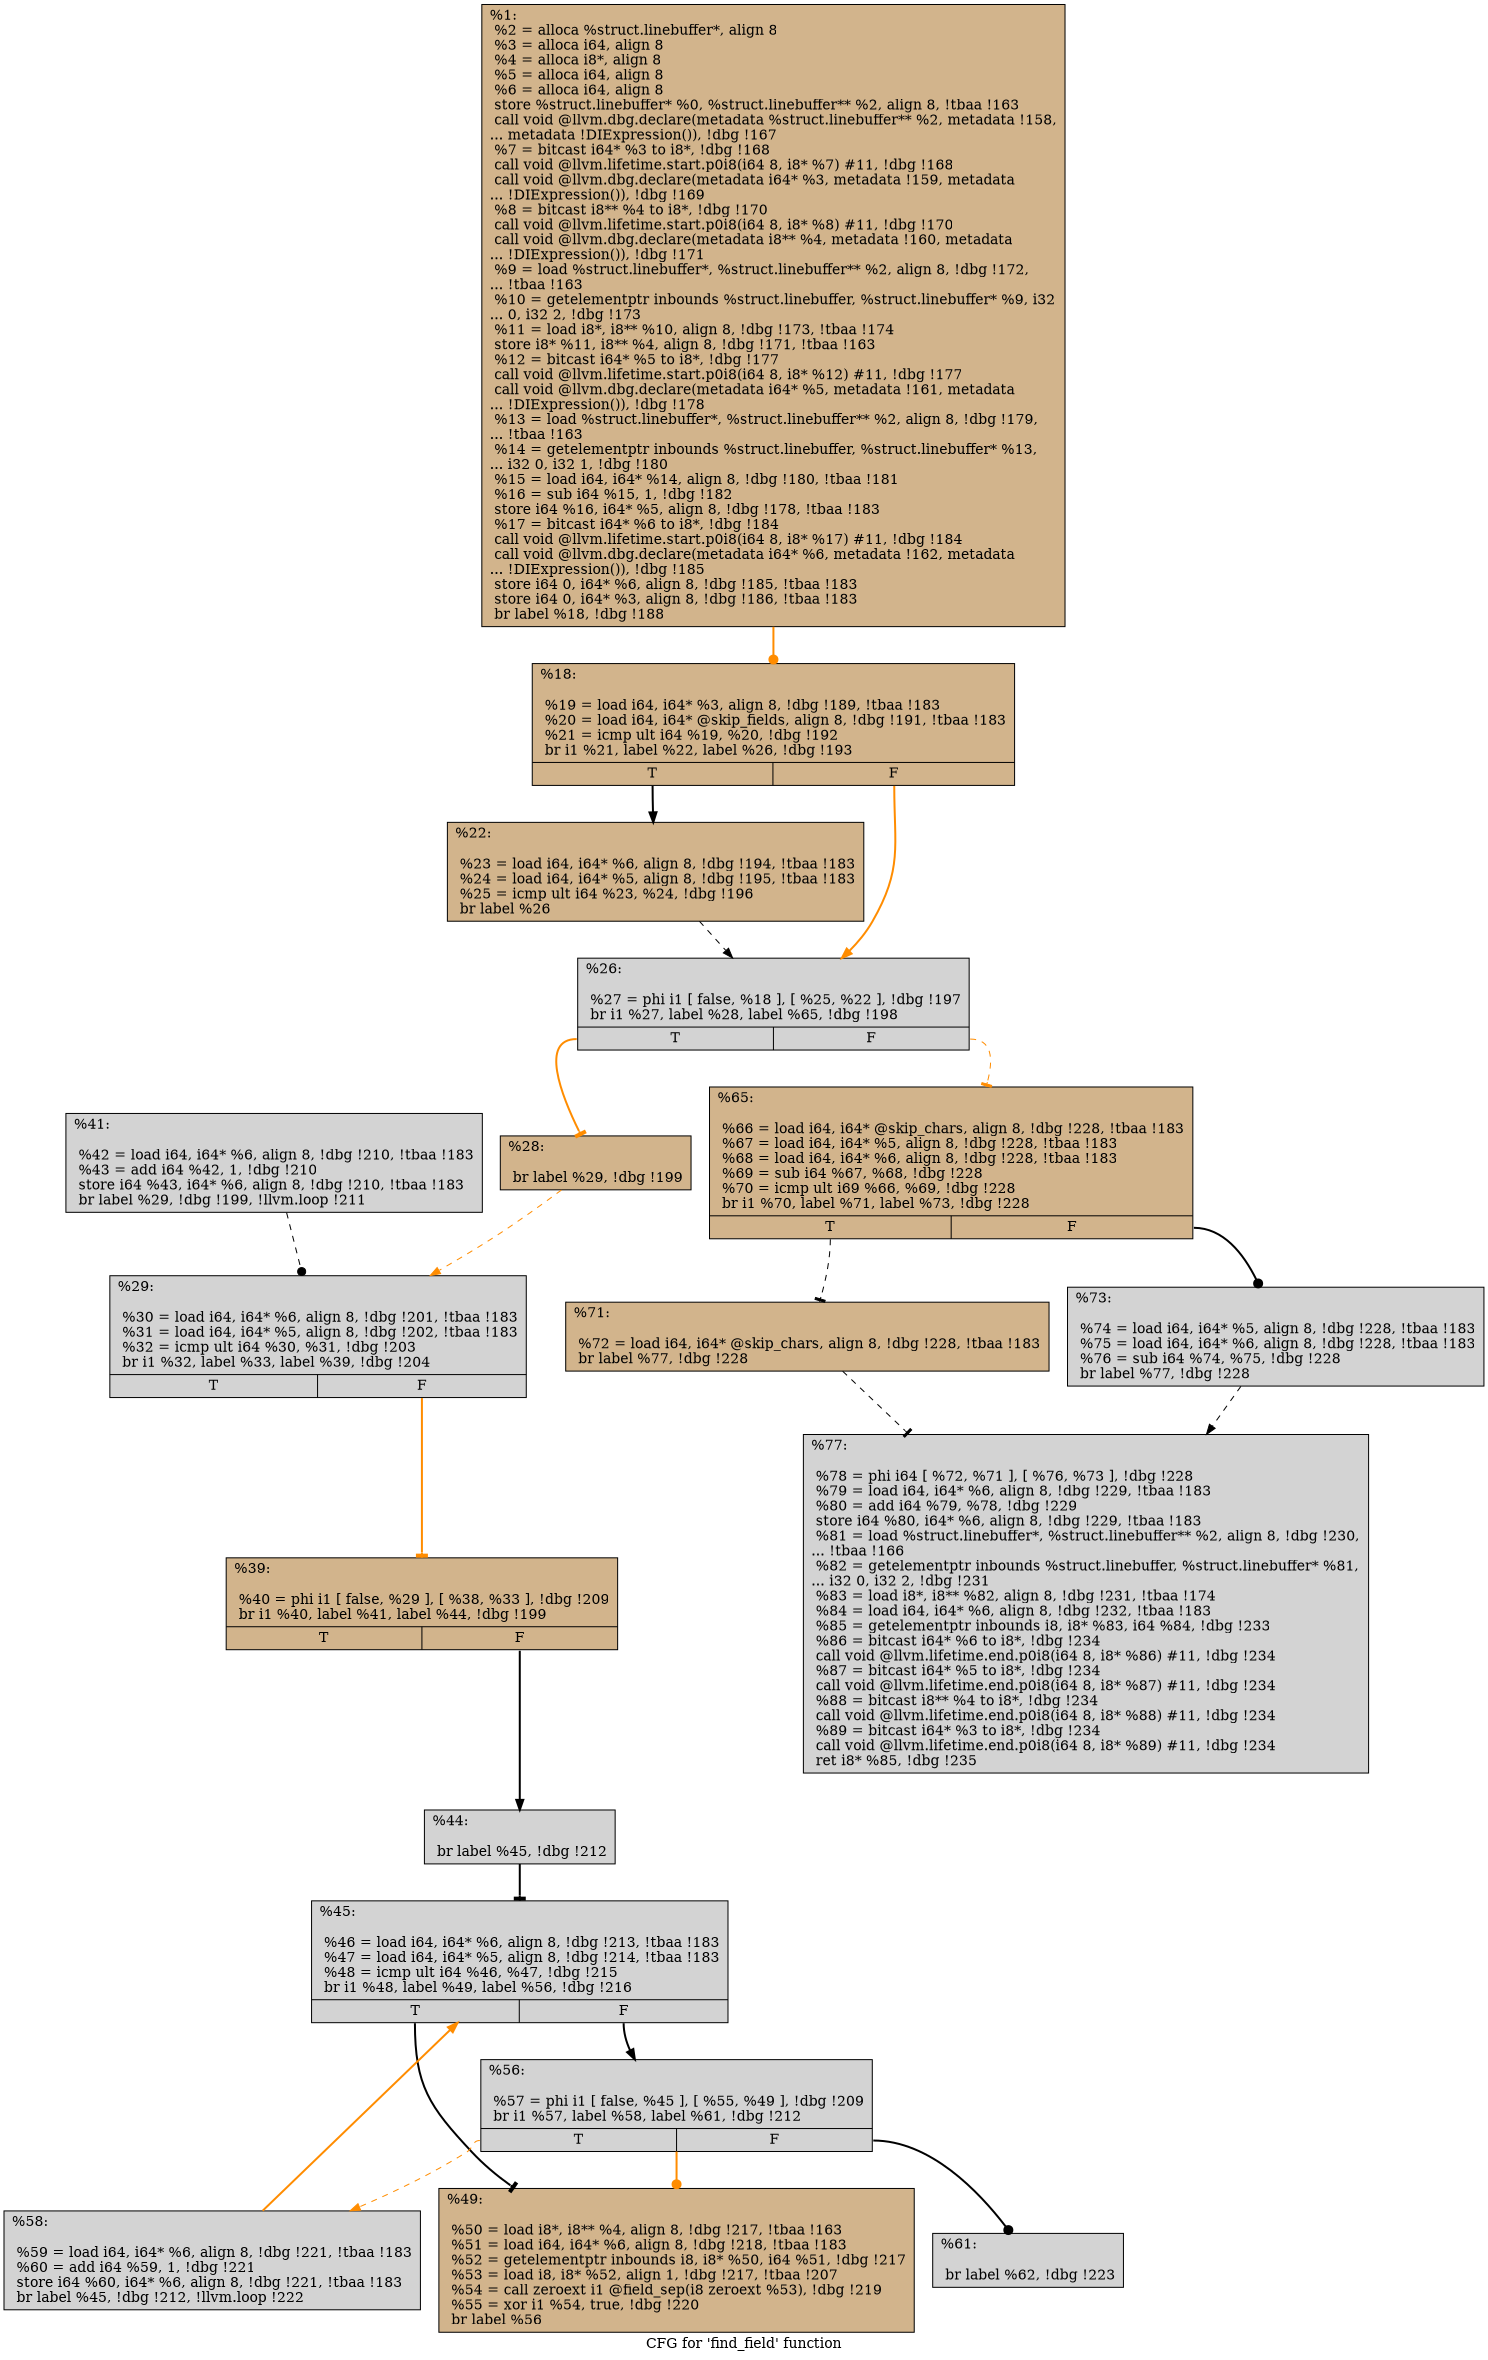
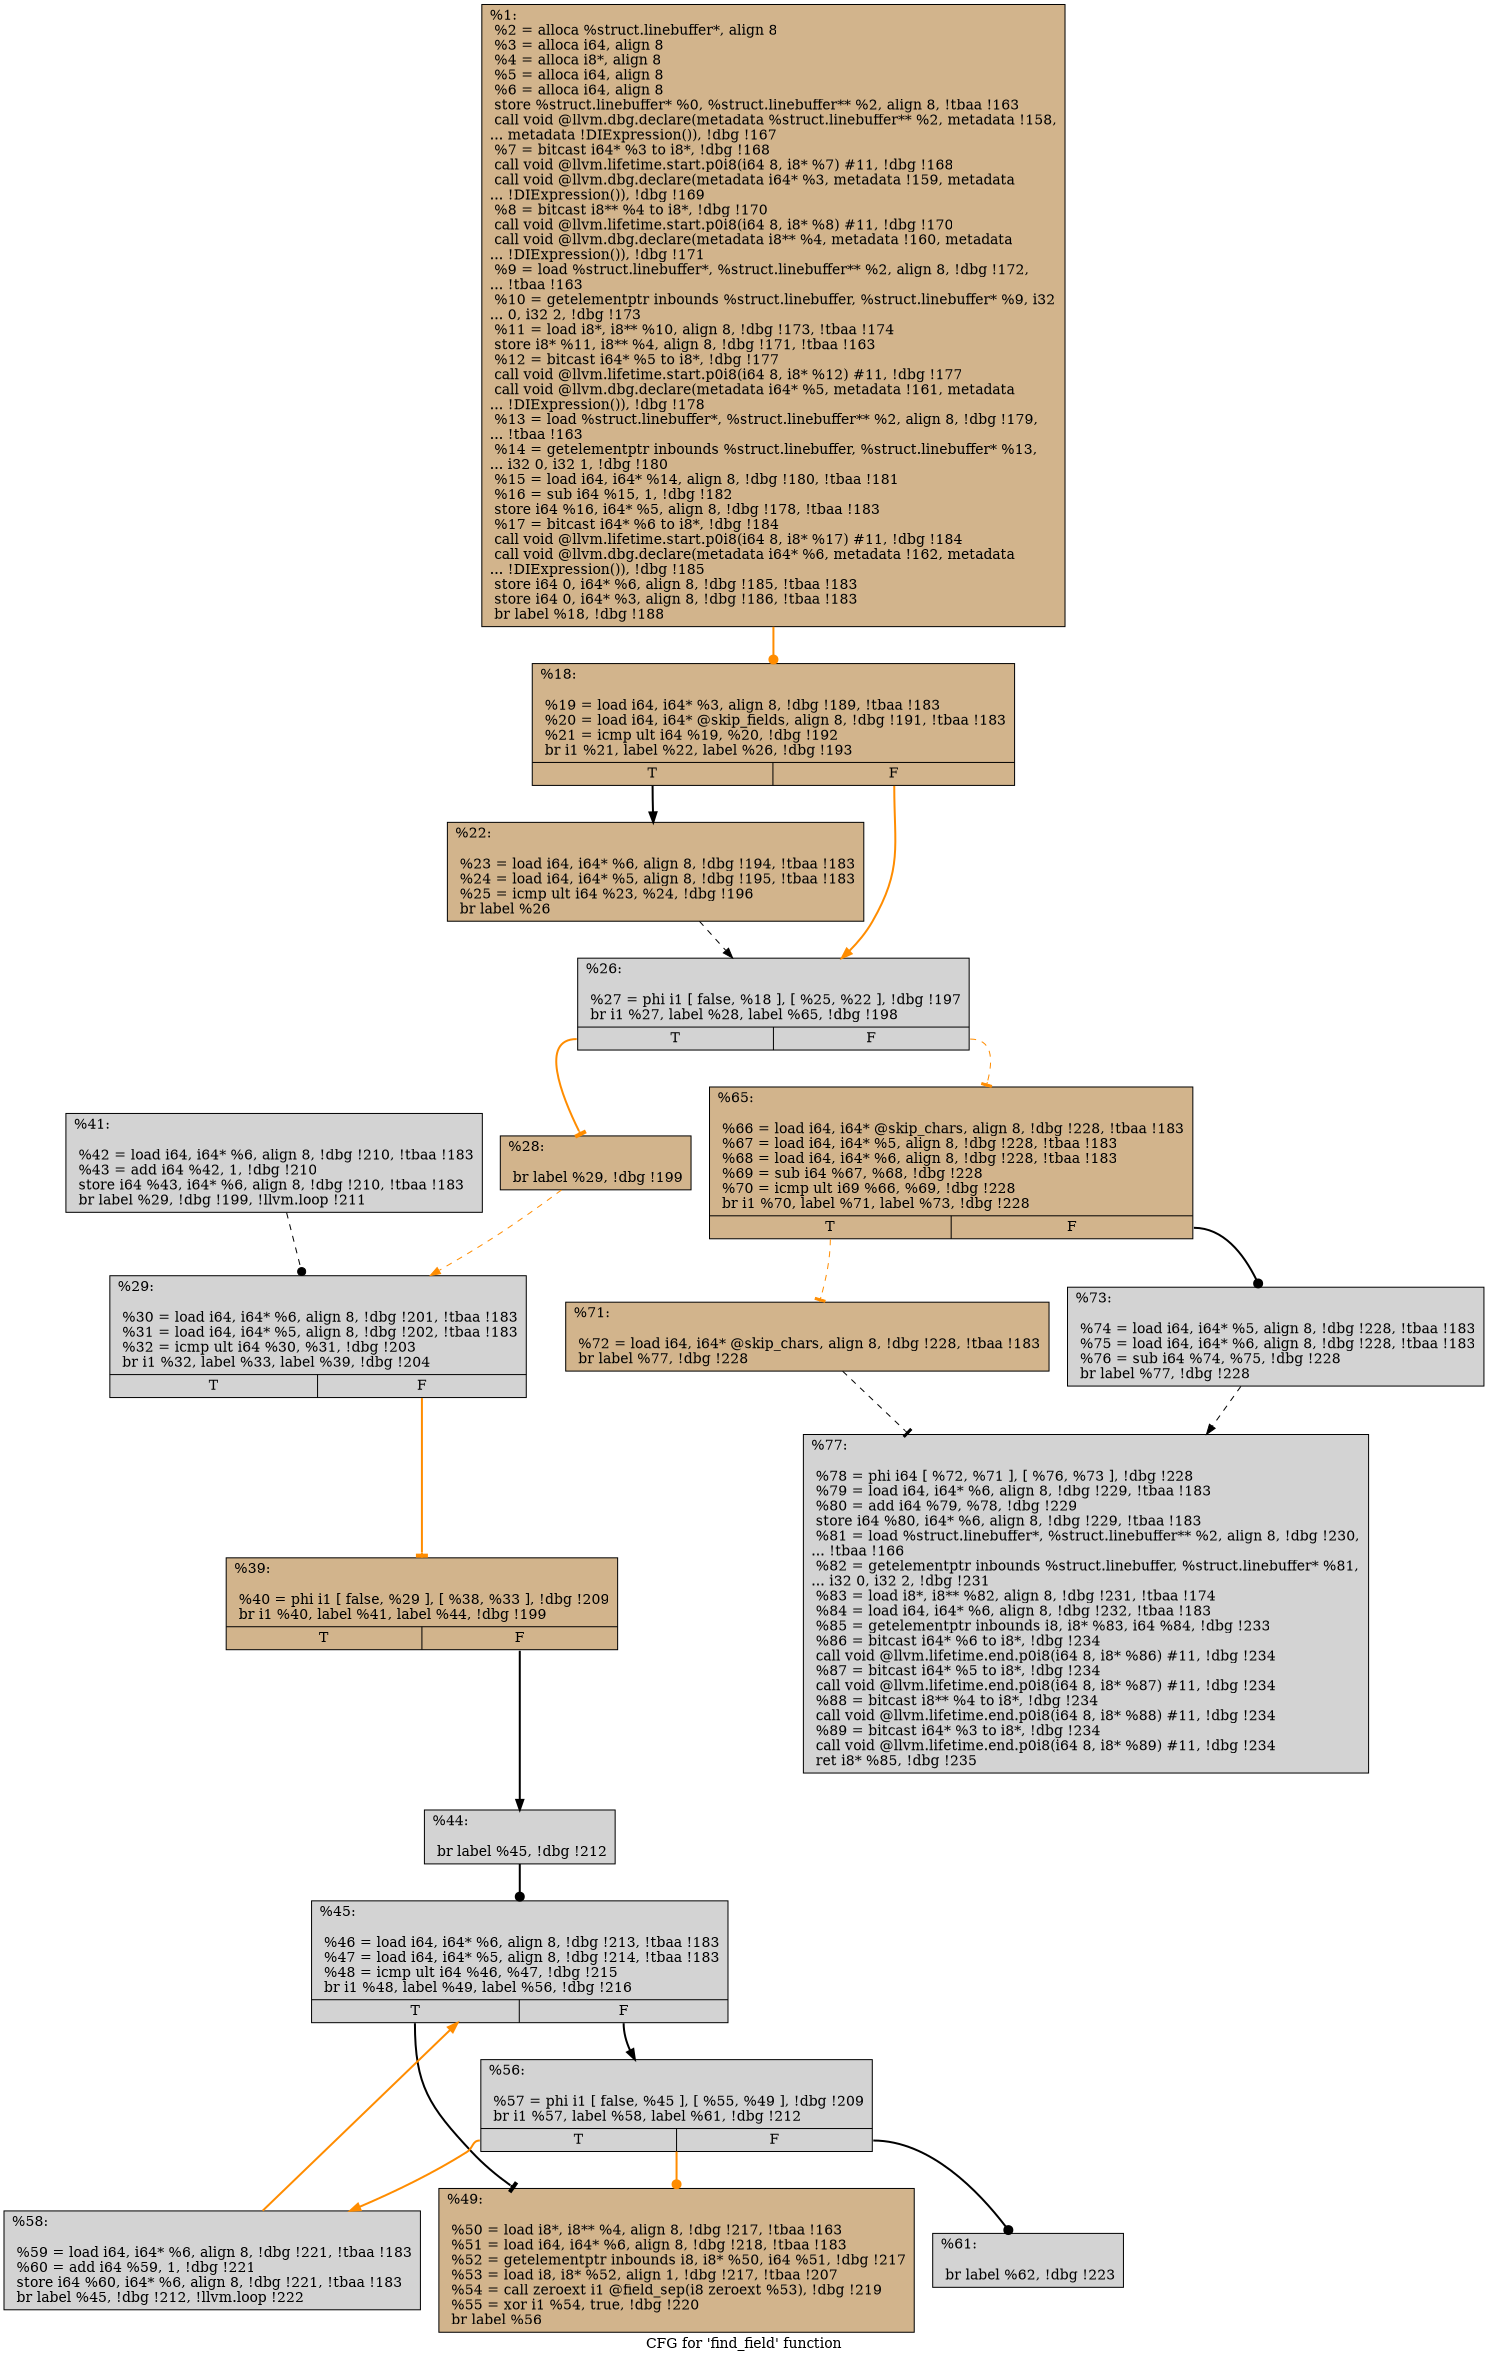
  digraph {
    label="CFG for 'find_field' function"
    node [fillcolor=lightgrey shape=record style=filled]
    edge [arrowhead=normal color=black style=bold]
    n1 [fillcolor=tan label="{%1:\l  %2 = alloca %struct.linebuffer*, align 8\l  %3 = alloca i64, align 8\l  %4 = alloca i8*, align 8\l  %5 = alloca i64, align 8\l  %6 = alloca i64, align 8\l  store %struct.linebuffer* %0, %struct.linebuffer** %2, align 8, !tbaa !163\l  call void @llvm.dbg.declare(metadata %struct.linebuffer** %2, metadata !158,\l... metadata !DIExpression()), !dbg !167\l  %7 = bitcast i64* %3 to i8*, !dbg !168\l  call void @llvm.lifetime.start.p0i8(i64 8, i8* %7) #11, !dbg !168\l  call void @llvm.dbg.declare(metadata i64* %3, metadata !159, metadata\l... !DIExpression()), !dbg !169\l  %8 = bitcast i8** %4 to i8*, !dbg !170\l  call void @llvm.lifetime.start.p0i8(i64 8, i8* %8) #11, !dbg !170\l  call void @llvm.dbg.declare(metadata i8** %4, metadata !160, metadata\l... !DIExpression()), !dbg !171\l  %9 = load %struct.linebuffer*, %struct.linebuffer** %2, align 8, !dbg !172,\l... !tbaa !163\l  %10 = getelementptr inbounds %struct.linebuffer, %struct.linebuffer* %9, i32\l... 0, i32 2, !dbg !173\l  %11 = load i8*, i8** %10, align 8, !dbg !173, !tbaa !174\l  store i8* %11, i8** %4, align 8, !dbg !171, !tbaa !163\l  %12 = bitcast i64* %5 to i8*, !dbg !177\l  call void @llvm.lifetime.start.p0i8(i64 8, i8* %12) #11, !dbg !177\l  call void @llvm.dbg.declare(metadata i64* %5, metadata !161, metadata\l... !DIExpression()), !dbg !178\l  %13 = load %struct.linebuffer*, %struct.linebuffer** %2, align 8, !dbg !179,\l... !tbaa !163\l  %14 = getelementptr inbounds %struct.linebuffer, %struct.linebuffer* %13,\l... i32 0, i32 1, !dbg !180\l  %15 = load i64, i64* %14, align 8, !dbg !180, !tbaa !181\l  %16 = sub i64 %15, 1, !dbg !182\l  store i64 %16, i64* %5, align 8, !dbg !178, !tbaa !183\l  %17 = bitcast i64* %6 to i8*, !dbg !184\l  call void @llvm.lifetime.start.p0i8(i64 8, i8* %17) #11, !dbg !184\l  call void @llvm.dbg.declare(metadata i64* %6, metadata !162, metadata\l... !DIExpression()), !dbg !185\l  store i64 0, i64* %6, align 8, !dbg !185, !tbaa !183\l  store i64 0, i64* %3, align 8, !dbg !186, !tbaa !183\l  br label %18, !dbg !188\l}"]
    n2 [fillcolor=tan label="{%18:\l\l  %19 = load i64, i64* %3, align 8, !dbg !189, !tbaa !183\l  %20 = load i64, i64* @skip_fields, align 8, !dbg !191, !tbaa !183\l  %21 = icmp ult i64 %19, %20, !dbg !192\l  br i1 %21, label %22, label %26, !dbg !193\l|{<s0>T|<s1>F}}"]
    n3 [fillcolor=tan label="{%22:\l\l  %23 = load i64, i64* %6, align 8, !dbg !194, !tbaa !183\l  %24 = load i64, i64* %5, align 8, !dbg !195, !tbaa !183\l  %25 = icmp ult i64 %23, %24, !dbg !196\l  br label %26\l}"]
    n4 [label="{%26:\l\l  %27 = phi i1 [ false, %18 ], [ %25, %22 ], !dbg !197\l  br i1 %27, label %28, label %65, !dbg !198\l|{<s0>T|<s1>F}}"]
    n5 [fillcolor=tan label="{%28:\l\l  br label %29, !dbg !199\l}"]
    n6 [fillcolor=tan label="{%65:\l\l  %66 = load i64, i64* @skip_chars, align 8, !dbg !228, !tbaa !183\l  %67 = load i64, i64* %5, align 8, !dbg !228, !tbaa !183\l  %68 = load i64, i64* %6, align 8, !dbg !228, !tbaa !183\l  %69 = sub i64 %67, %68, !dbg !228\l  %70 = icmp ult i69 %66, %69, !dbg !228\l  br i1 %70, label %71, label %73, !dbg !228\l|{<s0>T|<s1>F}}"]
    n7 [label="{%29:\l\l  %30 = load i64, i64* %6, align 8, !dbg !201, !tbaa !183\l  %31 = load i64, i64* %5, align 8, !dbg !202, !tbaa !183\l  %32 = icmp ult i64 %30, %31, !dbg !203\l  br i1 %32, label %33, label %39, !dbg !204\l|{<s0>T|<s1>F}}"]
    n8 [fillcolor=tan label="{%71:\l\l  %72 = load i64, i64* @skip_chars, align 8, !dbg !228, !tbaa !183\l  br label %77, !dbg !228\l}"]
    n9 [label="{%73:\l\l  %74 = load i64, i64* %5, align 8, !dbg !228, !tbaa !183\l  %75 = load i64, i64* %6, align 8, !dbg !228, !tbaa !183\l  %76 = sub i64 %74, %75, !dbg !228\l  br label %77, !dbg !228\l}"]
    n10 [fillcolor=tan label="{%39:\l\l  %40 = phi i1 [ false, %29 ], [ %38, %33 ], !dbg !209\l  br i1 %40, label %41, label %44, !dbg !199\l|{<s0>T|<s1>F}}"]
    n11 [label="{%77:\l\l  %78 = phi i64 [ %72, %71 ], [ %76, %73 ], !dbg !228\l  %79 = load i64, i64* %6, align 8, !dbg !229, !tbaa !183\l  %80 = add i64 %79, %78, !dbg !229\l  store i64 %80, i64* %6, align 8, !dbg !229, !tbaa !183\l  %81 = load %struct.linebuffer*, %struct.linebuffer** %2, align 8, !dbg !230,\l... !tbaa !166\l  %82 = getelementptr inbounds %struct.linebuffer, %struct.linebuffer* %81,\l... i32 0, i32 2, !dbg !231\l  %83 = load i8*, i8** %82, align 8, !dbg !231, !tbaa !174\l  %84 = load i64, i64* %6, align 8, !dbg !232, !tbaa !183\l  %85 = getelementptr inbounds i8, i8* %83, i64 %84, !dbg !233\l  %86 = bitcast i64* %6 to i8*, !dbg !234\l  call void @llvm.lifetime.end.p0i8(i64 8, i8* %86) #11, !dbg !234\l  %87 = bitcast i64* %5 to i8*, !dbg !234\l  call void @llvm.lifetime.end.p0i8(i64 8, i8* %87) #11, !dbg !234\l  %88 = bitcast i8** %4 to i8*, !dbg !234\l  call void @llvm.lifetime.end.p0i8(i64 8, i8* %88) #11, !dbg !234\l  %89 = bitcast i64* %3 to i8*, !dbg !234\l  call void @llvm.lifetime.end.p0i8(i64 8, i8* %89) #11, !dbg !234\l  ret i8* %85, !dbg !235\l}"]
    n12 [label="{%44:\l\l  br label %45, !dbg !212\l}"]
    n13 [label="{%41:\l\l  %42 = load i64, i64* %6, align 8, !dbg !210, !tbaa !183\l  %43 = add i64 %42, 1, !dbg !210\l  store i64 %43, i64* %6, align 8, !dbg !210, !tbaa !183\l  br label %29, !dbg !199, !llvm.loop !211\l}"]
    n14 [label="{%45:\l\l  %46 = load i64, i64* %6, align 8, !dbg !213, !tbaa !183\l  %47 = load i64, i64* %5, align 8, !dbg !214, !tbaa !183\l  %48 = icmp ult i64 %46, %47, !dbg !215\l  br i1 %48, label %49, label %56, !dbg !216\l|{<s0>T|<s1>F}}"]
    n15 [fillcolor=tan label="{%49:\l\l  %50 = load i8*, i8** %4, align 8, !dbg !217, !tbaa !163\l  %51 = load i64, i64* %6, align 8, !dbg !218, !tbaa !183\l  %52 = getelementptr inbounds i8, i8* %50, i64 %51, !dbg !217\l  %53 = load i8, i8* %52, align 1, !dbg !217, !tbaa !207\l  %54 = call zeroext i1 @field_sep(i8 zeroext %53), !dbg !219\l  %55 = xor i1 %54, true, !dbg !220\l  br label %56\l}"]
    n16 [label="{%56:\l\l  %57 = phi i1 [ false, %45 ], [ %55, %49 ], !dbg !209\l  br i1 %57, label %58, label %61, !dbg !212\l|{<s0>T|<s1>F}}"]
    n17 [label="{%58:\l\l  %59 = load i64, i64* %6, align 8, !dbg !221, !tbaa !183\l  %60 = add i64 %59, 1, !dbg !221\l  store i64 %60, i64* %6, align 8, !dbg !221, !tbaa !183\l  br label %45, !dbg !212, !llvm.loop !222\l}"]
    n18 [label="{%61:\l\l  br label %62, !dbg !223\l}"]
    n1 -> n2 [arrowhead=dot color=darkorange]
    n2 -> n3 [tailport=s0]
    n2 -> n4 [color=darkorange tailport=s1]
    n3 -> n4 [style=dashed]
    n4 -> n5 [arrowhead=tee color=darkorange tailport=s0]
    n4 -> n6 [arrowhead=tee color=darkorange style=dashed tailport=s1]
    n5 -> n7 [color=darkorange style=dashed]
-   n6 -> n8 [arrowhead=tee style=dashed tailport=s0]
+   n6 -> n8 [arrowhead=tee color=darkorange style=dashed tailport=s0]
    n6 -> n9 [arrowhead=dot tailport=s1]
    n7 -> n10 [arrowhead=tee color=darkorange tailport=s1]
    n8 -> n11 [arrowhead=tee style=dashed]
    n9 -> n11 [style=dashed]
    n10 -> n12 [tailport=s1]
-   n12 -> n14 [arrowhead=tee]
+   n12 -> n14 [arrowhead=dot]
    n13 -> n7 [arrowhead=dot style=dashed]
    n14 -> n15 [arrowhead=tee tailport=s0]
    n14 -> n16 [tailport=s1]
    n16 -> n15 [arrowhead=dot color=darkorange]
-   n16 -> n17 [color=darkorange style=dashed tailport=s0]
+   n16 -> n17 [color=darkorange tailport=s0]
    n16 -> n18 [arrowhead=dot tailport=s1]
    n17 -> n14 [color=darkorange]
  }
